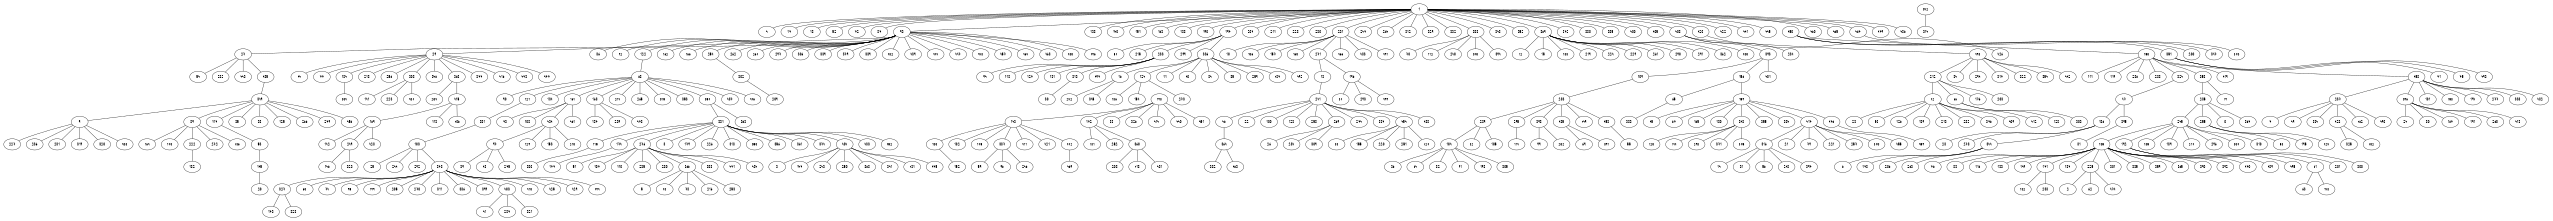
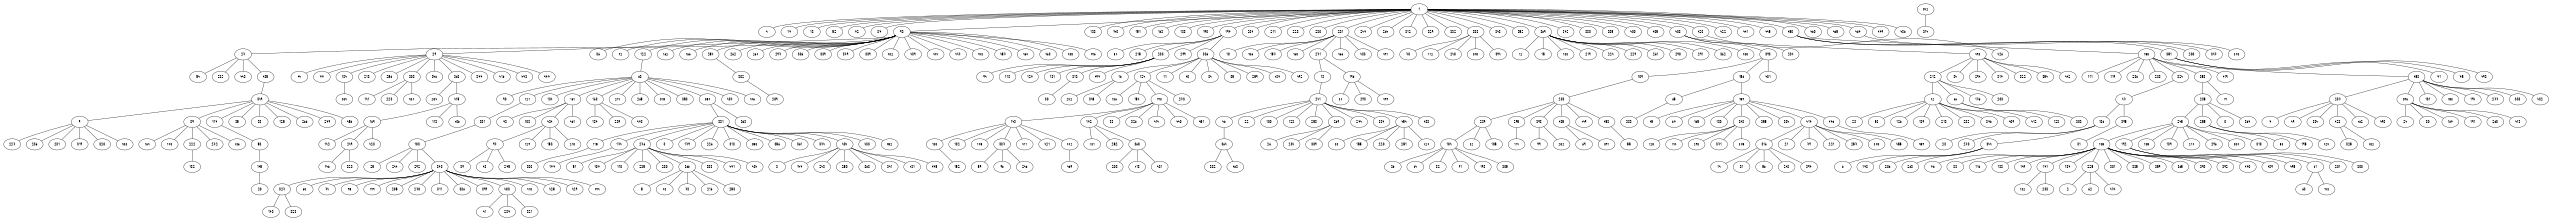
  strict graph {
    fontname="Patrick Hand"
    node [fontname="Patrick Hand"]
    edge [fontname="Patrick Hand"]
    1
    4
    17
    18
    52
    72
    87
    93
    138
    140
    151
    163
    188
    190
    197
    207
    211
    228
    230
    231
    247
    264
    312
    329
    332
    333
    348
    352
    369
    372
    380
    385
    400
    405
    408
    420
    422
    441
    445
    450
    460
    465
    467
    479
    486
    27
    29
    86
    92
    122
    162
    166
    254
    262
    267
    297
    306
    339
    379
    389
    432
    439
    444
    447
    448
    457
    464
    468
    480
    496
    57
    215
    233
    299
    336
    10
    106
    157
    160
    271
    466
    483
    491
    70
    112
    240
    340
    394
    12
    15
    183
    219
    224
    229
    261
    290
    291
    362
    430
    393
    234
    498
    426
    150
    351
    200
    347
    373
    9
    227
    236
    281
    319
    320
    438
    13
    241
    46
    22
    100
    123
    258
    269
    274
    337
    454
    488
    16
    242
    345
    54
    232
    443
    485
    349
    44
    77
    184
    218
    256
    308
    346
    368
    377
    416
    473
    477
    304
    141
    223
    437
    204
    415
    42
    23
    50
    126
    139
    213
    282
    376
    409
    412
    364
    382
    463
    47
    186
    395
    28
    278
    344
    81
    53
    145
    20
    61
    63
    148
    65
    383
    66
    128
    303
    68
    90
    121
    134
    161
    168
    214
    265
    315
    353
    357
    407
    446
    381
    73
    108
    434
    461
    137
    239
    478
    331
    363
    89
    164
    170
    222
    272
    436
    182
    302
    342
    314
    97
    39
    48
    275
    103
    25
    244
    292
    378
    327
    60
    74
    95
    199
    205
    270
    311
    386
    399
    403
    410
    425
    429
    494
    104
    36
    64
    82
    91
    193
    305
    109
    283
    289
    295
    398
    435
    449
    453
    115
    330
    117
    124
    136
    154
    198
    273
    143
    172
    33
    326
    414
    440
    451
    130
    152
    135
    76
    83
    116
    133
    149
    171
    187
    225
    301
    335
    359
    365
    390
    392
    470
    489
    495
    132
    238
    2
    62
    474
    102
    175
    387
    411
    421
    472
    59
    96
    246
    469
    111
    119
    286
    288
    324
    358
    419
    458
    285
    19
    237
    396
    101
    158
    194
    277
    338
    482
    156
    159
    45
    67
    165
    180
    343
    355
    384
    417
    476
    120
    144
    298
    371
    375
    316
    21
    79
    221
    257
    370
    455
    459
    129
    153
    210
    169
    142
    249
    428
    146
    323
    181
    252
    360
    208
    418
    481
    174
    177
    6
    178
    206
    263
    192
    201
    300
    196
    37
    293
    499
    94
    118
    127
    131
    313
    497
    11
    40
    84
    85
    259
    487
    492
    212
    176
    203
    30
    7
    49
    334
    423
    462
    490
    325
    402
    26
    284
    309
    88
    155
    220
    251
    427
    245
    185
    189
    217
    296
    307
    310
    209
    255
    58
    195
    424
    276
    51
    107
    110
    235
    280
    366
    388
    471
    484
    5
    43
    78
    216
    253
    32
    105
    114
    99
    202
    69
    391
    55
    0
    367
    14
    31
    56
    248
    397
    173
    328
    8
    179
    226
    318
    350
    356
    361
    374
    404
    433
    452
    3
    147
    243
    250
    n469 [label=868]
    341
    431
    475
    35
    38
    125
    266
    279
    456
    71
    75
    493
    113
    406
    41
    287
    321
    401
    24
    80
    167
    191
    260
    413
    34
    294
    317
    322
    354
    442
    1 -- 4
    1 -- 17
    1 -- 18
    1 -- 52
    1 -- 72
    1 -- 87
    1 -- 93
    1 -- 138
    1 -- 140
    1 -- 151
    1 -- 163
    1 -- 188
    1 -- 190
    1 -- 197
    1 -- 207
    1 -- 211
    1 -- 228
    1 -- 230
    1 -- 231
    1 -- 247
    1 -- 264
    1 -- 312
    1 -- 329
    1 -- 332
    1 -- 333
    1 -- 348
    1 -- 352
    1 -- 369
    1 -- 372
    1 -- 380
    1 -- 385
    1 -- 400
    1 -- 405
    1 -- 408
    1 -- 420
    1 -- 422
    1 -- 441
    1 -- 445
+   1 -- 450
    1 -- 460
    1 -- 465
    1 -- 467
    1 -- 479
    1 -- 486
    93 -- 27
    93 -- 29
    93 -- 86
    93 -- 92
    93 -- 122
    93 -- 162
    93 -- 166
    93 -- 254
    93 -- 262
    93 -- 267
    93 -- 297
    93 -- 306
    93 -- 339
    93 -- 379
    93 -- 389
    93 -- 432
    93 -- 439
    93 -- 444
    93 -- 447
    93 -- 448
    93 -- 457
    93 -- 464
    93 -- 468
    93 -- 480
    93 -- 496
    197 -- 57
    197 -- 215
    197 -- 233
    197 -- 299
    197 -- 336
    231 -- 10
    231 -- 106
    231 -- 157
    231 -- 160
    231 -- 271
    231 -- 466
    231 -- 483
    231 -- 491
    333 -- 70
    333 -- 112
    333 -- 240
    333 -- 340
    333 -- 394
    369 -- 12
    369 -- 15
    369 -- 183
    369 -- 219
    369 -- 224
    369 -- 229
    369 -- 261
    369 -- 290
    369 -- 291
    369 -- 362
    369 -- 430
    408 -- 393
    408 -- 234
    408 -- 498
    420 -- 426
    450 -- 150
    450 -- 351
    450 -- 200
    450 -- 347
    467 -- 373
    27 -- 54
    27 -- 232
    27 -- 443
    27 -- 485
    29 -- 44
    29 -- 77
    29 -- 184
    29 -- 218
    29 -- 256
    29 -- 308
    29 -- 346
    29 -- 368
    29 -- 377
    29 -- 416
    29 -- 473
    29 -- 477
    122 -- 68
    254 -- 302
    233 -- 94
    233 -- 118
    233 -- 127
    233 -- 131
    233 -- 313
    233 -- 497
    336 -- 16
    336 -- 124
    336 -- 11
    336 -- 40
    336 -- 84
    336 -- 85
    336 -- 259
    336 -- 487
    336 -- 492
    271 -- 13
    271 -- 196
    393 -- 109
    393 -- 156
    393 -- 401
    498 -- 212
    498 -- 34
    498 -- 294
    498 -- 317
    498 -- 322
    498 -- 354
    498 -- 442
    150 -- 111
    150 -- 119
    150 -- 286
    150 -- 288
    150 -- 324
    150 -- 358
    150 -- 419
    150 -- 458
    351 -- 71
    351 -- 75
    351 -- 493
    9 -- 227
    9 -- 236
    9 -- 281
    9 -- 319
    9 -- 320
    9 -- 438
    13 -- 241
    241 -- 46
    241 -- 22
    241 -- 100
    241 -- 123
    241 -- 258
    241 -- 269
    241 -- 274
    241 -- 337
    241 -- 454
    241 -- 488
    46 -- 364
    269 -- 26
    269 -- 284
    269 -- 309
    454 -- 88
    454 -- 155
    454 -- 220
    454 -- 251
    454 -- 427
    16 -- 242
    16 -- 345
    485 -- 349
    349 -- 9
    349 -- 89
    349 -- 117
    349 -- 35
    349 -- 38
    349 -- 125
    349 -- 266
    349 -- 279
    349 -- 456
    184 -- 304
    308 -- 141
    308 -- 223
    308 -- 437
    368 -- 204
    368 -- 415
    415 -- 169
    415 -- 113
    415 -- 406
    42 -- 23
    42 -- 50
    42 -- 126
    42 -- 139
    42 -- 213
    42 -- 282
    42 -- 376
    42 -- 409
    42 -- 412
    364 -- 382
    364 -- 463
    47 -- 186
    47 -- 395
    186 -- 28
    186 -- 278
    186 -- 344
    395 -- 81
    344 -- 6
    344 -- 178
    344 -- 206
    344 -- 263
    53 -- 145
    145 -- 20
    61 -- 63
    61 -- 148
    65 -- 383
    66 -- 128
    66 -- 303
    68 -- 90
    68 -- 121
    68 -- 134
    68 -- 161
    68 -- 168
    68 -- 214
    68 -- 265
    68 -- 315
    68 -- 353
    68 -- 357
    68 -- 407
    68 -- 446
    121 -- 381
    161 -- 73
    161 -- 108
    161 -- 434
    161 -- 461
    168 -- 137
    168 -- 239
    168 -- 478
    357 -- 331
    357 -- 363
    381 -- 103
    434 -- 97
    434 -- 129
    434 -- 153
    434 -- 210
    331 -- 115
    331 -- 174
    331 -- 276
    331 -- 8
    331 -- 179
    331 -- 226
    331 -- 318
    331 -- 350
    331 -- 356
    331 -- 361
    331 -- 374
    331 -- 404
    331 -- 433
    331 -- 452
    89 -- 164
    89 -- 170
    89 -- 222
    89 -- 272
    89 -- 436
    222 -- 182
    302 -- 209
    342 -- 314
    97 -- 39
    97 -- 48
    97 -- 275
    103 -- 25
    103 -- 244
    103 -- 292
    103 -- 378
    378 -- 327
    378 -- 60
    378 -- 74
    378 -- 95
    378 -- 199
    378 -- 205
    378 -- 270
    378 -- 311
    378 -- 386
    378 -- 399
    378 -- 403
    378 -- 410
    378 -- 425
    378 -- 429
    378 -- 494
    327 -- 173
    327 -- 328
    403 -- 41
    403 -- 287
    403 -- 321
    104 -- 36
    104 -- 64
    104 -- 82
    104 -- 91
    104 -- 193
    104 -- 305
    109 -- 283
    283 -- 289
    283 -- 295
    283 -- 398
    283 -- 435
    283 -- 449
    283 -- 453
    289 -- 104
    289 -- 32
    289 -- 105
    295 -- 114
    398 -- 99
    398 -- 202
    435 -- 69
    435 -- 391
    453 -- 55
    115 -- 330
    117 -- 53
    124 -- 136
    124 -- 154
+   124 -- 198
    124 -- 273
    198 -- 143
    198 -- 172
    198 -- 33
    198 -- 326
    198 -- 414
    198 -- 440
    198 -- 451
    143 -- 130
    143 -- 102
    143 -- 175
    143 -- 387
    143 -- 411
    143 -- 421
    143 -- 472
    172 -- 181
    172 -- 252
    172 -- 360
    130 -- 152
    135 -- 76
    135 -- 83
    135 -- 116
    135 -- 133
    135 -- 149
    135 -- 171
    135 -- 187
    135 -- 225
    135 -- 301
    135 -- 335
    135 -- 359
    135 -- 365
    135 -- 390
    135 -- 392
    135 -- 470
    135 -- 489
    135 -- 495
    171 -- 132
    171 -- 238
    225 -- 2
    225 -- 62
    225 -- 474
    387 -- 59
    387 -- 96
    387 -- 246
    472 -- 469
    324 -- 47
    358 -- 285
    358 -- 19
    458 -- 237
    458 -- 396
    458 -- 101
    458 -- 158
    458 -- 194
    458 -- 277
    458 -- 338
    458 -- 482
    285 -- 245
    285 -- 255
    285 -- 0
    285 -- 367
    237 -- 7
    237 -- 49
    237 -- 334
    237 -- 423
    237 -- 462
    237 -- 490
    396 -- 24
    396 -- 80
    396 -- 167
    396 -- 191
    396 -- 260
    396 -- 413
    156 -- 65
    156 -- 159
    159 -- 45
    159 -- 67
    159 -- 165
    159 -- 180
    159 -- 343
    159 -- 355
    159 -- 384
    159 -- 417
    159 -- 476
    343 -- 120
    343 -- 144
    343 -- 298
    343 -- 371
    343 -- 375
    417 -- 316
    417 -- 21
    417 -- 79
    417 -- 221
    417 -- 257
    417 -- 370
    417 -- 455
    476 -- 459
    316 -- 14
    316 -- 31
    316 -- 56
    316 -- 248
    316 -- 397
    169 -- 142
    169 -- 249
    169 -- 428
    249 -- 146
    249 -- 323
    360 -- 208
    360 -- 418
    360 -- 481
    174 -- 177
    192 -- 61
    192 -- 201
    192 -- 300
    196 -- 37
    196 -- 293
    196 -- 499
    313 -- 30
    212 -- 42
    212 -- 66
    212 -- 176
    212 -- 203
    423 -- 325
    423 -- 402
    245 -- 135
    245 -- 192
    245 -- 185
    245 -- 189
    245 -- 217
    245 -- 296
    245 -- 307
    245 -- 310
    255 -- 58
    255 -- 195
    255 -- 424
    276 -- 51
    276 -- 107
    276 -- 110
    276 -- 235
    276 -- 280
    276 -- 366
    276 -- 388
    276 -- 471
    276 -- 484
    366 -- 5
    366 -- 43
    366 -- 78
    366 -- 216
    366 -- 253
    404 -- 3
    404 -- 147
    404 -- 243
    404 -- 250
    404 -- n469
    404 -- 341
    404 -- 431
    404 -- 475
  }
